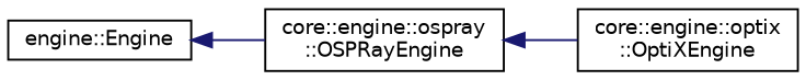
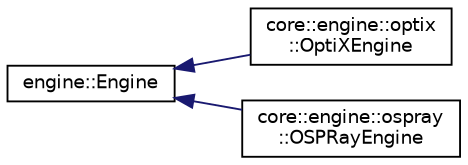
  digraph {
    rankdir=LR
    node [color=black fillcolor=white fontname=Helvetica fontsize=10 shape=record style=filled]
    edge [color=midnightblue dir=back fontname=Helvetica fontsize=10 labelfontname=Helvetica labelfontsize=10 style=solid]
    n1 [height=0.2 label="engine::Engine" width=0.4]
    n2 [height=0.2 label="core::engine::optix\l::OptiXEngine" width=0.4]
    n3 [height=0.2 label="core::engine::ospray\l::OSPRayEngine" width=0.4]
-   n3 -> n2
+   n1 -> n2
    n1 -> n3
  }
